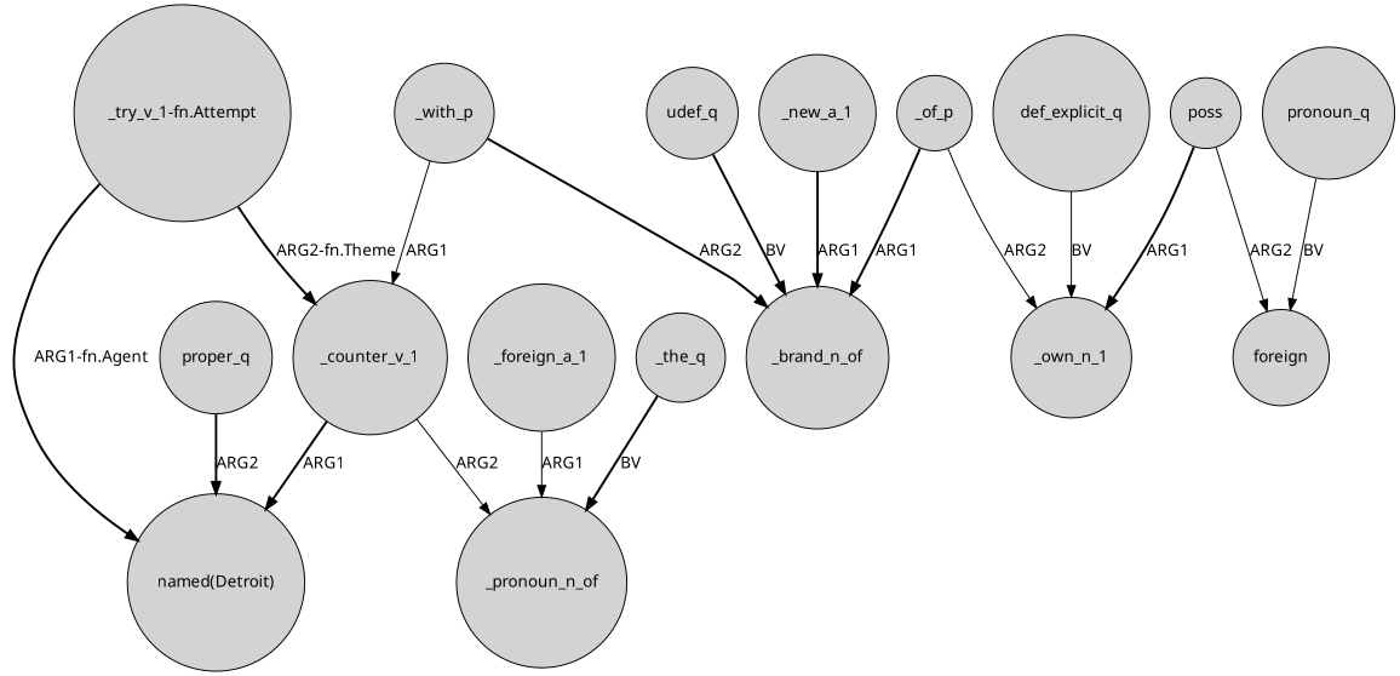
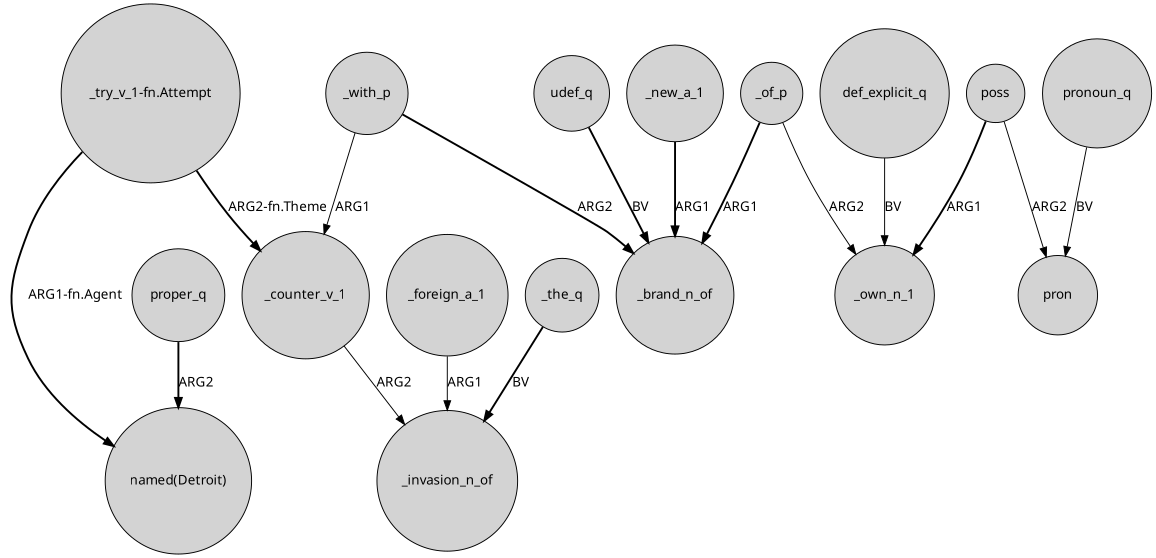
  digraph {
    fontname="Noto Sans"
    node [fontname="Noto Sans" shape=circle style=filled]
    edge [fontname="Noto Sans" style=bold]
    _with_p
    _counter_v_1
    _brand_n_of
    "named(Detroit)"
-   _invasion_n_of [label=_pronoun_n_of]
+   _invasion_n_of
    proper_q
    _of_p
    _own_n_1
    _foreign_a_1
    _the_q
    poss
-   pron [label=foreign]
+   pron
    def_explicit_q
    "_try_v_1-fn.Attempt"
    _new_a_1
    udef_q
    pronoun_q
    _with_p -> _counter_v_1 [label=ARG1 style=solid]
    _with_p -> _brand_n_of [label=ARG2]
-   _counter_v_1 -> "named(Detroit)" [label=ARG1]
    _counter_v_1 -> _invasion_n_of [label=ARG2 style=solid]
    proper_q -> "named(Detroit)" [label=ARG2]
    _of_p -> _brand_n_of [label=ARG1]
    _of_p -> _own_n_1 [label=ARG2 style=solid]
    _foreign_a_1 -> _invasion_n_of [label=ARG1 style=solid]
    _the_q -> _invasion_n_of [label=BV]
    poss -> _own_n_1 [label=ARG1]
    poss -> pron [label=ARG2 style=solid]
    def_explicit_q -> _own_n_1 [label=BV style=solid]
    "_try_v_1-fn.Attempt" -> _counter_v_1 [label="ARG2-fn.Theme"]
    "_try_v_1-fn.Attempt" -> "named(Detroit)" [label="ARG1-fn.Agent"]
    _new_a_1 -> _brand_n_of [label=ARG1]
    udef_q -> _brand_n_of [label=BV]
    pronoun_q -> pron [label=BV style=solid]
  }
